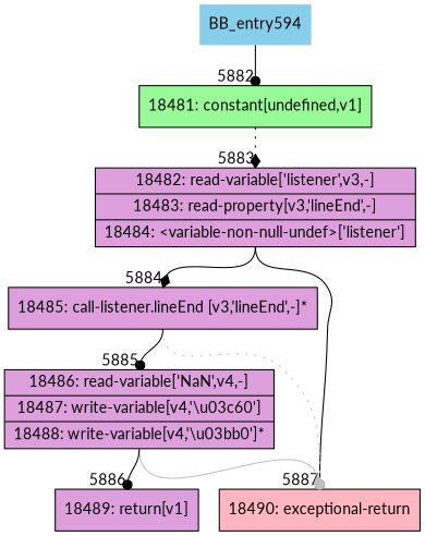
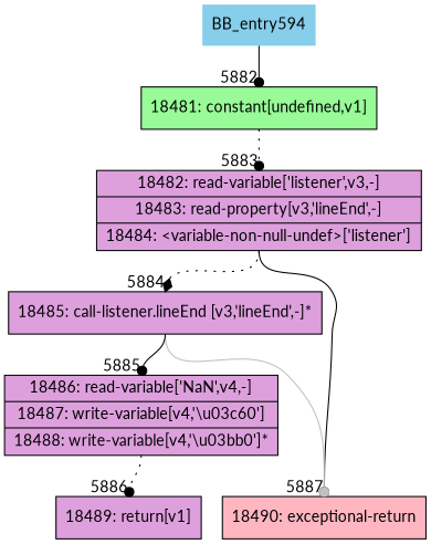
  digraph {
    fontname=Lato
    rankdir=TD
    node [fillcolor=plum fontname=Lato shape=record style=filled]
    edge [arrowhead=dot fontname=Lato headport=n style=solid tailport=s]
    n1 [fillcolor=skyblue label=BB_entry594 shape=none]
    n2 [fillcolor=palegreen label="{18481: constant[undefined,v1]}"]
    n3 [label="{18482: read-variable['listener',v3,-]|18483: read-property[v3,'lineEnd',-]|18484: \<variable-non-null-undef\>['listener']}"]
    n4 [label="{18485: call-listener.lineEnd [v3,'lineEnd',-]*}"]
    n5 [fillcolor=lightpink label="{18490: exceptional-return}"]
    n6 [label="{18486: read-variable['NaN',v4,-]|18487: write-variable[v4,'\\u03c60']|18488: write-variable[v4,'\\u03bb0']*}"]
    n7 [label="{18489: return[v1]}"]
    n1 -> n2 [headlabel="    5882"]
-   n2 -> n3 [arrowhead=diamond headlabel="      5883" style=dotted]
-   n3 -> n4 [arrowhead=diamond headlabel="      5884"]
+   n2 -> n3 [headlabel="      5883" style=dotted]
+   n3 -> n4 [arrowhead=diamond headlabel="      5884" style=dotted]
    n3 -> n5 [color=black headlabel="      5887"]
-   n4 -> n5 [color=gray style=dotted]
+   n4 -> n5 [color=gray]
    n4 -> n6 [headlabel="      5885"]
-   n6 -> n5 [arrowhead=diamond color=gray]
-   n6 -> n7 [headlabel="      5886"]
+   n6 -> n7 [headlabel="      5886" style=dotted]
  }
